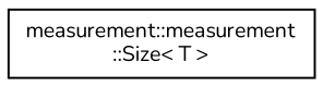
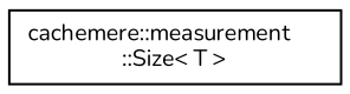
  digraph {
    rankdir=LR
    fontname=Nunito
-   n1 [color=black fillcolor=white fontname=Nunito fontsize=10 height=0.2 label="measurement::measurement\l::Size\< T \>" shape=record style=filled width=0.4]
+   n1 [color=black fillcolor=white fontname=Nunito fontsize=10 height=0.2 label="cachemere::measurement\l::Size\< T \>" shape=record style=filled width=0.4]
  }
